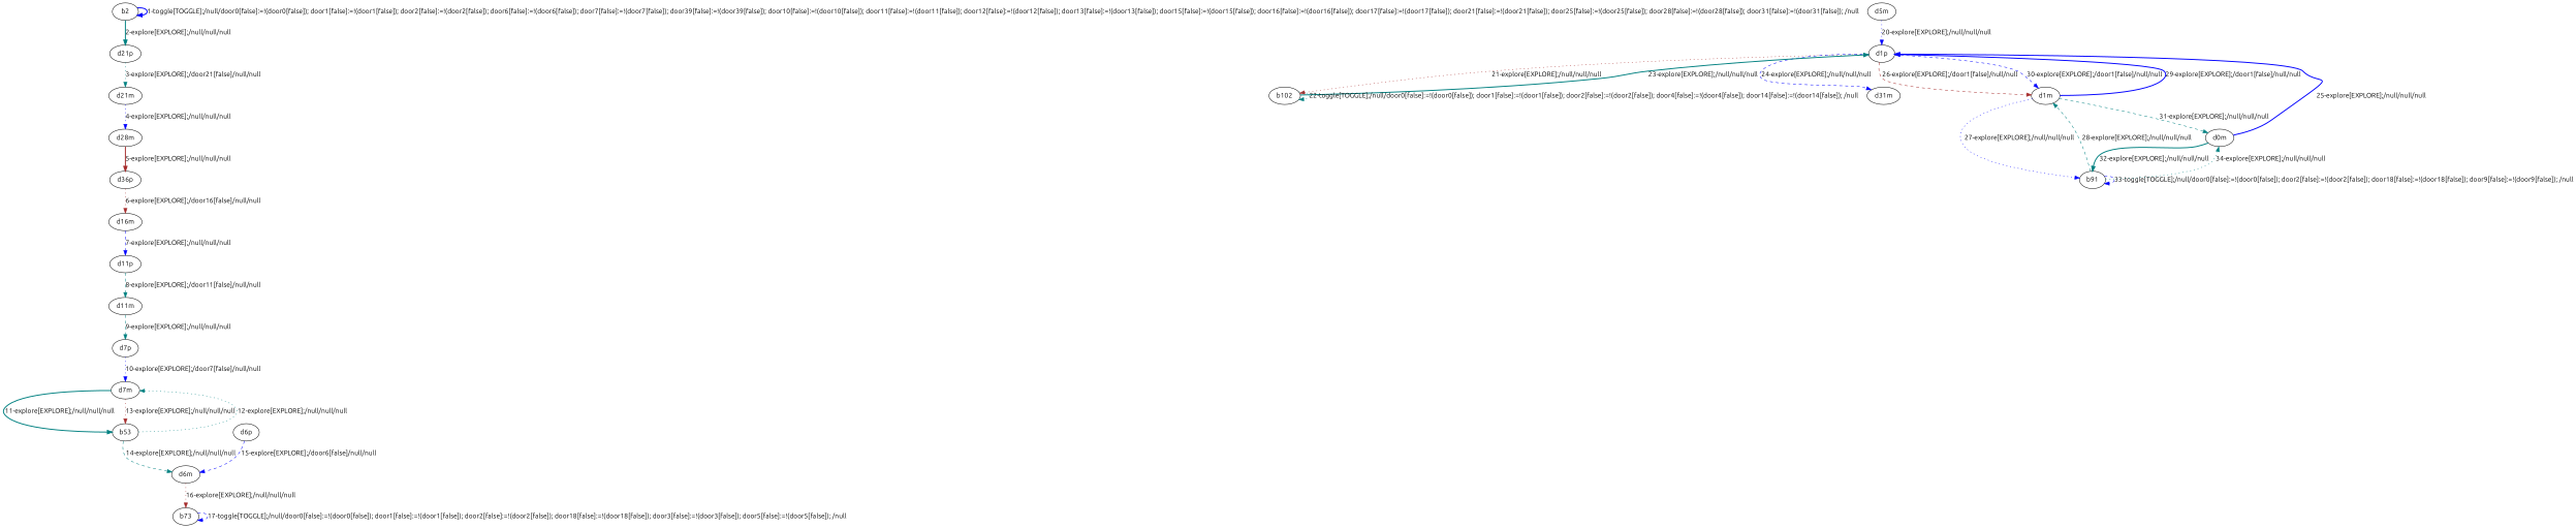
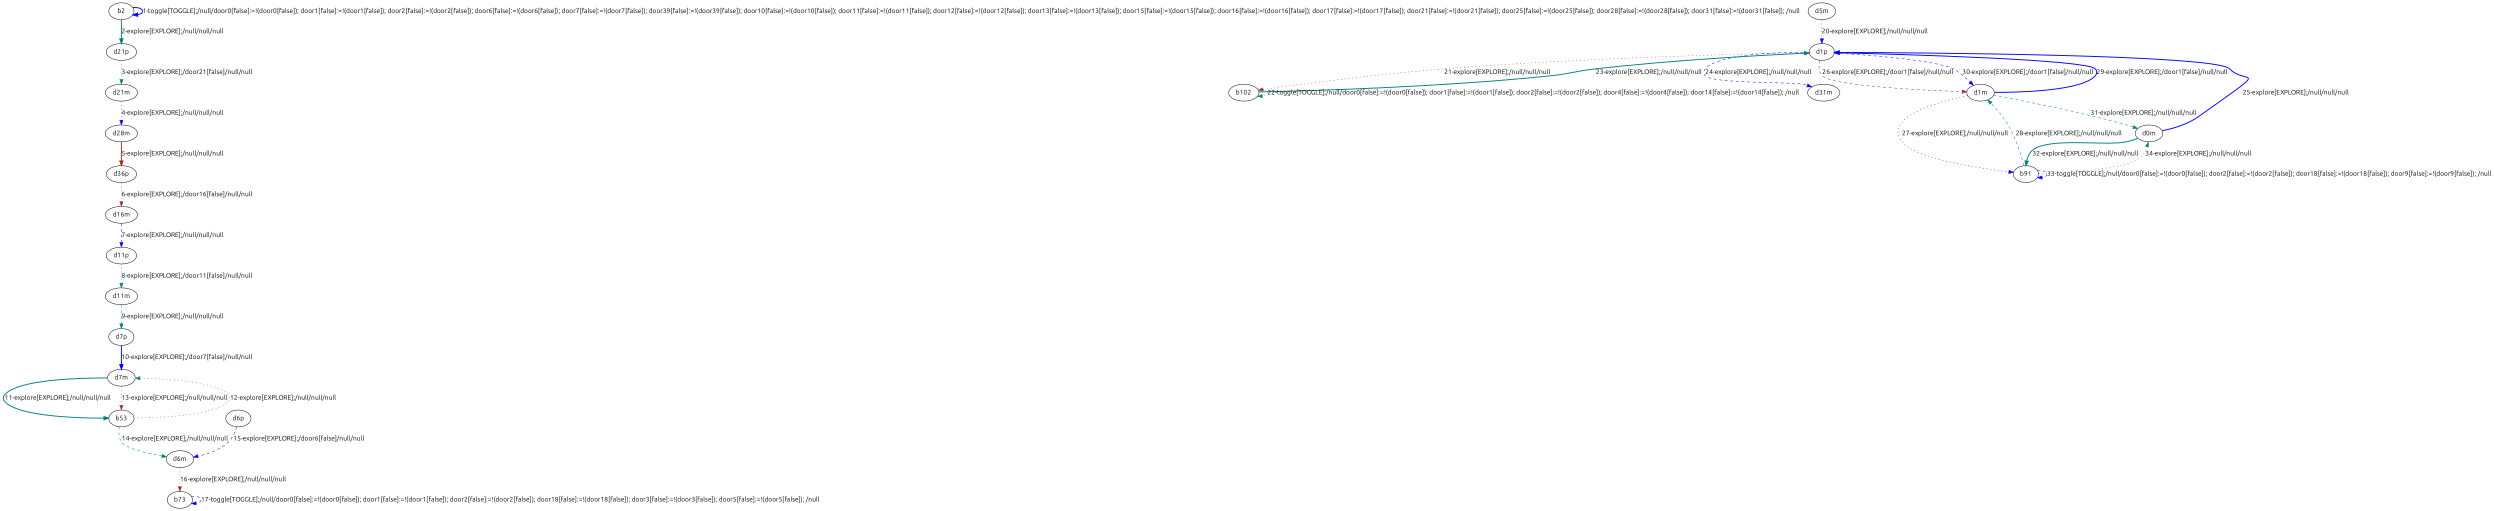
  digraph {
    fontname=Ubuntu
    node [fontname=Ubuntu]
    edge [color=blue fontname=Ubuntu style=dashed]
    b2
    d21p
    d21m
    d28m
    n5 [label=d36p]
    d16m
    d11p
    d11m
    d7p
    d7m
    b53
    d6m
    d6p
    b73
    d5m
    d1p
    b102
    d31m
    d1m
    b91
    d0m
    b2 -> b2 [label="1-toggle[TOGGLE];/null/door0[false]:=!(door0[false]); door1[false]:=!(door1[false]); door2[false]:=!(door2[false]); door6[false]:=!(door6[false]); door7[false]:=!(door7[false]); door39[false]:=!(door39[false]); door10[false]:=!(door10[false]); door11[false]:=!(door11[false]); door12[false]:=!(door12[false]); door13[false]:=!(door13[false]); door15[false]:=!(door15[false]); door16[false]:=!(door16[false]); door17[false]:=!(door17[false]); door21[false]:=!(door21[false]); door25[false]:=!(door25[false]); door28[false]:=!(door28[false]); door31[false]:=!(door31[false]); /null" style=bold]
    b2 -> d21p [color=teal label="2-explore[EXPLORE];/null/null/null" style=bold]
    d21p -> d21m [color=teal label="3-explore[EXPLORE];/door21[false]/null/null" style=dotted]
    d21m -> d28m [label="4-explore[EXPLORE];/null/null/null" style=dotted]
    d28m -> n5 [color=brown label="5-explore[EXPLORE];/null/null/null" style=bold]
    n5 -> d16m [color=brown label="6-explore[EXPLORE];/door16[false]/null/null" style=dotted]
    d16m -> d11p [label="7-explore[EXPLORE];/null/null/null"]
-   d11p -> d11m [color=teal label="8-explore[EXPLORE];/door11[false]/null/null"]
+   d11p -> d11m [color=teal label="8-explore[EXPLORE];/door11[false]/null/null" style=dotted]
    d11m -> d7p [color=teal label="9-explore[EXPLORE];/null/null/null"]
-   d7p -> d7m [label="10-explore[EXPLORE];/door7[false]/null/null" style=dotted]
+   d7p -> d7m [label="10-explore[EXPLORE];/door7[false]/null/null" style=bold]
    d7m -> b53 [color=teal label="11-explore[EXPLORE];/null/null/null" style=bold]
    d7m -> b53 [color=brown label="13-explore[EXPLORE];/null/null/null" style=dotted]
    b53 -> d7m [color=teal label="12-explore[EXPLORE];/null/null/null" style=dotted]
    b53 -> d6m [color=teal label="14-explore[EXPLORE];/null/null/null"]
    d6m -> b73 [color=brown label="16-explore[EXPLORE];/null/null/null" style=dotted]
    d6p -> d6m [label="15-explore[EXPLORE];/door6[false]/null/null"]
    b73 -> b73 [label="17-toggle[TOGGLE];/null/door0[false]:=!(door0[false]); door1[false]:=!(door1[false]); door2[false]:=!(door2[false]); door18[false]:=!(door18[false]); door3[false]:=!(door3[false]); door5[false]:=!(door5[false]); /null"]
    d5m -> d1p [label="20-explore[EXPLORE];/null/null/null" style=dotted]
    d1p -> b102 [color=brown label="21-explore[EXPLORE];/null/null/null" style=dotted]
    d1p -> d31m [label="24-explore[EXPLORE];/null/null/null"]
    d1p -> d1m [color=brown label="26-explore[EXPLORE];/door1[false]/null/null"]
    d1p -> d1m [label="30-explore[EXPLORE];/door1[false]/null/null"]
    b102 -> d1p [color=teal label="23-explore[EXPLORE];/null/null/null" style=bold]
    b102 -> b102 [color=teal label="22-toggle[TOGGLE];/null/door0[false]:=!(door0[false]); door1[false]:=!(door1[false]); door2[false]:=!(door2[false]); door4[false]:=!(door4[false]); door14[false]:=!(door14[false]); /null" style=dotted]
    d1m -> d1p [label="29-explore[EXPLORE];/door1[false]/null/null" style=bold]
    d1m -> b91 [label="27-explore[EXPLORE];/null/null/null" style=dotted]
    d1m -> d0m [color=teal label="31-explore[EXPLORE];/null/null/null"]
    b91 -> d1m [color=teal label="28-explore[EXPLORE];/null/null/null"]
    b91 -> b91 [label="33-toggle[TOGGLE];/null/door0[false]:=!(door0[false]); door2[false]:=!(door2[false]); door18[false]:=!(door18[false]); door9[false]:=!(door9[false]); /null"]
    b91 -> d0m [color=teal label="34-explore[EXPLORE];/null/null/null" style=dotted]
    d0m -> d1p [label="25-explore[EXPLORE];/null/null/null" style=bold]
    d0m -> b91 [color=teal label="32-explore[EXPLORE];/null/null/null" style=bold]
  }
